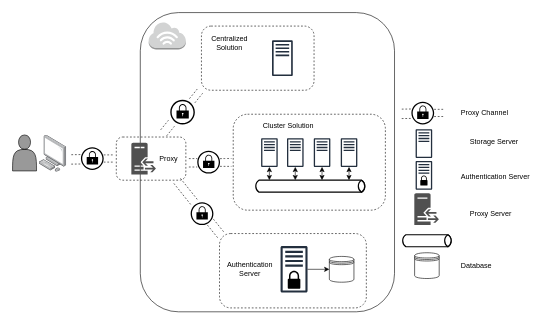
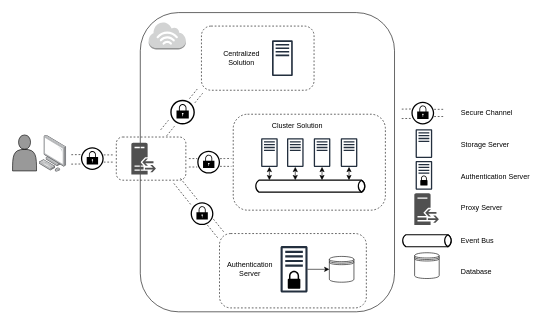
  <mxCell id="0" />
  <mxCell id="1" parent="0" />
  <mxCell id="2" value="" style="rounded=1;whiteSpace=wrap;html=1;fillColor=none;" parent="1" vertex="1"><mxGeometry x="233" y="20.5" width="424" height="499" as="geometry" /></mxCell>
  <mxCell id="3" value="" style="rounded=1;whiteSpace=wrap;html=1;dashed=1;" parent="1" vertex="1"><mxGeometry x="388" y="190" width="253.75" height="160" as="geometry" /></mxCell>
  <mxCell id="4" value="" style="rounded=1;whiteSpace=wrap;html=1;dashed=1;" parent="1" vertex="1"><mxGeometry x="365.13" y="389" width="244.87" height="124" as="geometry" /></mxCell>
  <mxCell id="5" value="" style="rounded=1;whiteSpace=wrap;html=1;dashed=1;" parent="1" vertex="1"><mxGeometry x="335" y="43" width="187.81" height="107" as="geometry" /></mxCell>
  <mxCell id="6" value="" style="shape=actor;whiteSpace=wrap;html=1;gradientColor=none;fillColor=#999999;" parent="1" vertex="1"><mxGeometry x="20" y="224.55" width="40" height="60" as="geometry" /></mxCell>
  <mxCell id="7" value="" style="outlineConnect=0;dashed=0;verticalLabelPosition=bottom;verticalAlign=top;align=center;html=1;shape=mxgraph.aws3.internet_3;fillColor=#D2D3D3;gradientColor=none;" parent="1" vertex="1"><mxGeometry x="247" y="36" width="62" height="46" as="geometry" /></mxCell>
  <mxCell id="8" value="" style="points=[];aspect=fixed;html=1;align=center;shadow=0;dashed=0;image;image=img/lib/allied_telesis/computer_and_terminals/Personal_Computer.svg;fillColor=#999999;gradientColor=none;" parent="1" vertex="1"><mxGeometry x="64.4" y="224.55" width="45.6" height="61.8" as="geometry" /></mxCell>
  <mxCell id="9" value="" style="outlineConnect=0;fontColor=#232F3E;gradientColor=none;fillColor=#232F3E;strokeColor=none;dashed=0;verticalLabelPosition=bottom;verticalAlign=top;align=center;html=1;fontSize=12;fontStyle=0;aspect=fixed;pointerEvents=1;shape=mxgraph.aws4.traditional_server;" parent="1" vertex="1"><mxGeometry x="466.94" y="409.63" width="45" height="78" as="geometry" /></mxCell>
  <mxCell id="10" value="Authentication Server" style="text;html=1;strokeColor=none;fillColor=none;align=center;verticalAlign=middle;whiteSpace=wrap;rounded=0;" parent="1" vertex="1"><mxGeometry x="371.01" y="438.18" width="90" height="20.9" as="geometry" /></mxCell>
  <mxCell id="11" value="" style="outlineConnect=0;fontColor=#232F3E;gradientColor=none;fillColor=#232F3E;strokeColor=none;dashed=0;verticalLabelPosition=bottom;verticalAlign=top;align=center;html=1;fontSize=12;fontStyle=0;aspect=fixed;pointerEvents=1;shape=mxgraph.aws4.traditional_server;" parent="1" vertex="1"><mxGeometry x="452.69" y="66.5" width="34.62" height="60" as="geometry" /></mxCell>
- <mxCell id="12" value="Centralized Solution" style="text;html=1;strokeColor=none;fillColor=none;align=center;verticalAlign=middle;whiteSpace=wrap;rounded=0;" parent="1" vertex="1"><mxGeometry x="361.81" y="61.5" width="40" height="20" as="geometry" /></mxCell>
+ <mxCell id="12" value="Centralized Solution" style="text;html=1;strokeColor=none;fillColor=none;align=center;verticalAlign=middle;whiteSpace=wrap;rounded=0;" parent="1" vertex="1"><mxGeometry x="381.81" y="86.5" width="40" height="20" as="geometry" /></mxCell>
  <mxCell id="13" value="" style="endArrow=classic;html=1;entryX=0;entryY=0.5;entryDx=0;entryDy=0;" parent="1" source="9" target="54" edge="1"><mxGeometry width="50" height="50" relative="1" as="geometry"><mxPoint x="556.94" y="675.63" as="sourcePoint" /><mxPoint x="550.63" y="476.658" as="targetPoint" /></mxGeometry></mxCell>
- <mxCell id="14" value="Cluster Solution" style="text;html=1;strokeColor=none;fillColor=none;align=center;verticalAlign=middle;whiteSpace=wrap;rounded=0;" parent="1" vertex="1"><mxGeometry x="435" y="200" width="90" height="20.9" as="geometry" /></mxCell>
+ <mxCell id="14" value="Cluster Solution" style="text;html=1;strokeColor=none;fillColor=none;align=center;verticalAlign=middle;whiteSpace=wrap;rounded=0;" parent="1" vertex="1"><mxGeometry x="450" y="200" width="90" height="20.9" as="geometry" /></mxCell>
  <mxCell id="15" value="" style="outlineConnect=0;fontColor=#232F3E;gradientColor=none;fillColor=#232F3E;strokeColor=none;dashed=0;verticalLabelPosition=bottom;verticalAlign=top;align=center;html=1;fontSize=12;fontStyle=0;aspect=fixed;pointerEvents=1;shape=mxgraph.aws4.traditional_server;" parent="1" vertex="1"><mxGeometry x="434.5" y="230" width="27.69" height="48" as="geometry" /></mxCell>
  <mxCell id="16" value="" style="outlineConnect=0;fontColor=#232F3E;gradientColor=none;fillColor=#232F3E;strokeColor=none;dashed=0;verticalLabelPosition=bottom;verticalAlign=top;align=center;html=1;fontSize=12;fontStyle=0;aspect=fixed;pointerEvents=1;shape=mxgraph.aws4.traditional_server;" parent="1" vertex="1"><mxGeometry x="477.69" y="230" width="27.69" height="48" as="geometry" /></mxCell>
  <mxCell id="17" value="" style="outlineConnect=0;fontColor=#232F3E;gradientColor=none;fillColor=#232F3E;strokeColor=none;dashed=0;verticalLabelPosition=bottom;verticalAlign=top;align=center;html=1;fontSize=12;fontStyle=0;aspect=fixed;pointerEvents=1;shape=mxgraph.aws4.traditional_server;" parent="1" vertex="1"><mxGeometry x="522.31" y="230" width="27.69" height="48" as="geometry" /></mxCell>
  <mxCell id="18" value="" style="outlineConnect=0;fontColor=#232F3E;gradientColor=none;fillColor=#232F3E;strokeColor=none;dashed=0;verticalLabelPosition=bottom;verticalAlign=top;align=center;html=1;fontSize=12;fontStyle=0;aspect=fixed;pointerEvents=1;shape=mxgraph.aws4.traditional_server;" parent="1" vertex="1"><mxGeometry x="567.31" y="230" width="27.69" height="48" as="geometry" /></mxCell>
  <mxCell id="19" value="" style="html=1;outlineConnect=0;fillColor=none;strokeColor=#000000;gradientColor=none;gradientDirection=north;strokeWidth=2;shape=mxgraph.networks.bus;gradientColor=none;gradientDirection=north;fontColor=#ffffff;perimeter=backbonePerimeter;backboneSize=20;" parent="1" vertex="1"><mxGeometry x="423" y="300" width="187" height="20" as="geometry" /></mxCell>
  <mxCell id="20" value="" style="endArrow=classic;startArrow=classic;html=1;strokeColor=#000000;" parent="1" target="15" edge="1"><mxGeometry width="50" height="50" relative="1" as="geometry"><mxPoint x="448.26" y="300.001" as="sourcePoint" /><mxPoint x="448.26" y="280.84" as="targetPoint" /></mxGeometry></mxCell>
  <mxCell id="21" value="" style="endArrow=classic;startArrow=classic;html=1;strokeColor=#000000;" parent="1" edge="1"><mxGeometry width="50" height="50" relative="1" as="geometry"><mxPoint x="491.45" y="300.001" as="sourcePoint" /><mxPoint x="491.491" y="277.77" as="targetPoint" /></mxGeometry></mxCell>
  <mxCell id="22" value="" style="endArrow=classic;startArrow=classic;html=1;strokeColor=#000000;" parent="1" edge="1"><mxGeometry width="50" height="50" relative="1" as="geometry"><mxPoint x="536.07" y="300.001" as="sourcePoint" /><mxPoint x="536.111" y="277.77" as="targetPoint" /></mxGeometry></mxCell>
  <mxCell id="23" value="" style="endArrow=classic;startArrow=classic;html=1;strokeColor=#000000;" parent="1" edge="1"><mxGeometry width="50" height="50" relative="1" as="geometry"><mxPoint x="581.07" y="300.001" as="sourcePoint" /><mxPoint x="581.111" y="277.77" as="targetPoint" /></mxGeometry></mxCell>
  <mxCell id="24" value="" style="endArrow=none;dashed=1;html=1;entryX=0.003;entryY=0.323;entryDx=0;entryDy=0;entryPerimeter=0;" parent="1" target="25" edge="1"><mxGeometry width="50" height="50" relative="1" as="geometry"><mxPoint x="118" y="257.5" as="sourcePoint" /><mxPoint x="179" y="257.5" as="targetPoint" /></mxGeometry></mxCell>
  <mxCell id="25" value="" style="points=[[0.5,0,0],[1,0.5,0],[0.5,1,0],[0,0.5,0],[0.145,0.145,0],[0.856,0.145,0],[0.855,0.856,0],[0.145,0.855,0]];verticalLabelPosition=bottom;html=1;verticalAlign=top;aspect=fixed;align=center;pointerEvents=1;shape=mxgraph.cisco19.lock;fillColor=#000000;strokeColor=none;dashed=1;" parent="1" vertex="1"><mxGeometry x="134" y="245" width="38" height="38" as="geometry" /></mxCell>
  <mxCell id="26" value="" style="points=[[0.5,0,0],[1,0.5,0],[0.5,1,0],[0,0.5,0],[0.145,0.145,0],[0.856,0.145,0],[0.855,0.856,0],[0.145,0.855,0]];verticalLabelPosition=bottom;html=1;verticalAlign=top;aspect=fixed;align=center;pointerEvents=1;shape=mxgraph.cisco19.lock;fillColor=#000000;strokeColor=none;dashed=1;" parent="1" vertex="1"><mxGeometry x="328" y="251" width="38" height="38" as="geometry" /></mxCell>
  <mxCell id="27" value="" style="endArrow=none;dashed=1;html=1;entryX=-0.073;entryY=0.829;entryDx=0;entryDy=0;entryPerimeter=0;" parent="1" target="28" edge="1"><mxGeometry width="50" height="50" relative="1" as="geometry"><mxPoint x="267" y="216" as="sourcePoint" /><mxPoint x="332" y="150" as="targetPoint" /></mxGeometry></mxCell>
  <mxCell id="28" value="" style="points=[[0.5,0,0],[1,0.5,0],[0.5,1,0],[0,0.5,0],[0.145,0.145,0],[0.856,0.145,0],[0.855,0.856,0],[0.145,0.855,0]];verticalLabelPosition=bottom;html=1;verticalAlign=top;aspect=fixed;align=center;pointerEvents=1;shape=mxgraph.cisco19.lock;fillColor=#000000;strokeColor=none;dashed=1;" parent="1" vertex="1"><mxGeometry x="283" y="166" width="41" height="41" as="geometry" /></mxCell>
  <mxCell id="29" value="" style="endArrow=none;dashed=1;html=1;entryX=-0.073;entryY=0.829;entryDx=0;entryDy=0;entryPerimeter=0;" parent="1" edge="1"><mxGeometry width="50" height="50" relative="1" as="geometry"><mxPoint x="277" y="226" as="sourcePoint" /><mxPoint x="290.007" y="209.989" as="targetPoint" /></mxGeometry></mxCell>
  <mxCell id="30" value="" style="endArrow=none;dashed=1;html=1;entryX=-0.073;entryY=0.829;entryDx=0;entryDy=0;entryPerimeter=0;" parent="1" edge="1"><mxGeometry width="50" height="50" relative="1" as="geometry"><mxPoint x="314.99" y="164.01" as="sourcePoint" /><mxPoint x="327.997" y="147.999" as="targetPoint" /></mxGeometry></mxCell>
  <mxCell id="31" value="" style="endArrow=none;dashed=1;html=1;entryX=-0.073;entryY=0.829;entryDx=0;entryDy=0;entryPerimeter=0;" parent="1" edge="1"><mxGeometry width="50" height="50" relative="1" as="geometry"><mxPoint x="324" y="171.01" as="sourcePoint" /><mxPoint x="337.007" y="154.999" as="targetPoint" /></mxGeometry></mxCell>
  <mxCell id="32" value="" style="endArrow=none;dashed=1;html=1;entryX=-0.054;entryY=0.339;entryDx=0;entryDy=0;entryPerimeter=0;" parent="1" edge="1"><mxGeometry width="50" height="50" relative="1" as="geometry"><mxPoint x="314.05" y="278.02" as="sourcePoint" /><mxPoint x="327.998" y="278.002" as="targetPoint" /></mxGeometry></mxCell>
  <mxCell id="33" value="" style="endArrow=none;dashed=1;html=1;entryX=-0.054;entryY=0.339;entryDx=0;entryDy=0;entryPerimeter=0;" parent="1" edge="1"><mxGeometry width="50" height="50" relative="1" as="geometry"><mxPoint x="314.05" y="263.99" as="sourcePoint" /><mxPoint x="327.998" y="263.972" as="targetPoint" /></mxGeometry></mxCell>
  <mxCell id="34" value="" style="endArrow=none;dashed=1;html=1;" parent="1" edge="1"><mxGeometry width="50" height="50" relative="1" as="geometry"><mxPoint x="366" y="276.94" as="sourcePoint" /><mxPoint x="385" y="277" as="targetPoint" /></mxGeometry></mxCell>
  <mxCell id="35" value="" style="endArrow=none;dashed=1;html=1;" parent="1" edge="1"><mxGeometry width="50" height="50" relative="1" as="geometry"><mxPoint x="366" y="264.14" as="sourcePoint" /><mxPoint x="385" y="263.85" as="targetPoint" /><Array as="points"><mxPoint x="374" y="263.85" /></Array></mxGeometry></mxCell>
  <mxCell id="36" value="" style="endArrow=none;dashed=1;html=1;entryX=-0.009;entryY=0.737;entryDx=0;entryDy=0;entryPerimeter=0;" parent="1" target="25" edge="1"><mxGeometry width="50" height="50" relative="1" as="geometry"><mxPoint x="117.89" y="273.23" as="sourcePoint" /><mxPoint x="127.004" y="273.004" as="targetPoint" /></mxGeometry></mxCell>
  <mxCell id="37" value="" style="endArrow=none;dashed=1;html=1;" parent="1" edge="1"><mxGeometry width="50" height="50" relative="1" as="geometry"><mxPoint x="172" y="269.83" as="sourcePoint" /><mxPoint x="189" y="269.83" as="targetPoint" /></mxGeometry></mxCell>
  <mxCell id="38" value="" style="endArrow=none;dashed=1;html=1;" parent="1" edge="1"><mxGeometry width="50" height="50" relative="1" as="geometry"><mxPoint x="172" y="257.83" as="sourcePoint" /><mxPoint x="189" y="257.83" as="targetPoint" /></mxGeometry></mxCell>
  <mxCell id="39" value="" style="points=[[0.5,0,0],[1,0.5,0],[0.5,1,0],[0,0.5,0],[0.145,0.145,0],[0.856,0.145,0],[0.855,0.856,0],[0.145,0.855,0]];verticalLabelPosition=bottom;html=1;verticalAlign=top;aspect=fixed;align=center;pointerEvents=1;shape=mxgraph.cisco19.lock;fillColor=#000000;strokeColor=none;dashed=1;" parent="1" vertex="1"><mxGeometry x="317" y="336.9" width="38" height="38" as="geometry" /></mxCell>
  <mxCell id="40" value="" style="endArrow=none;dashed=1;html=1;" parent="1" edge="1"><mxGeometry width="50" height="50" relative="1" as="geometry"><mxPoint x="300" y="297" as="sourcePoint" /><mxPoint x="328" y="332" as="targetPoint" /></mxGeometry></mxCell>
  <mxCell id="41" value="" style="endArrow=none;dashed=1;html=1;" parent="1" edge="1"><mxGeometry width="50" height="50" relative="1" as="geometry"><mxPoint x="289" y="305.37" as="sourcePoint" /><mxPoint x="317" y="340.37" as="targetPoint" /></mxGeometry></mxCell>
  <mxCell id="42" value="" style="endArrow=none;dashed=1;html=1;" parent="1" edge="1"><mxGeometry width="50" height="50" relative="1" as="geometry"><mxPoint x="355" y="365" as="sourcePoint" /><mxPoint x="372" y="386" as="targetPoint" /></mxGeometry></mxCell>
  <mxCell id="43" value="" style="endArrow=none;dashed=1;html=1;" parent="1" edge="1"><mxGeometry width="50" height="50" relative="1" as="geometry"><mxPoint x="345" y="374.9" as="sourcePoint" /><mxPoint x="362" y="395.9" as="targetPoint" /></mxGeometry></mxCell>
  <mxCell id="44" value="" style="endArrow=none;dashed=1;html=1;entryX=0.003;entryY=0.323;entryDx=0;entryDy=0;entryPerimeter=0;" parent="1" target="45" edge="1"><mxGeometry width="50" height="50" relative="1" as="geometry"><mxPoint x="669.11" y="181.5" as="sourcePoint" /><mxPoint x="730.11" y="181.5" as="targetPoint" /></mxGeometry></mxCell>
  <mxCell id="45" value="" style="points=[[0.5,0,0],[1,0.5,0],[0.5,1,0],[0,0.5,0],[0.145,0.145,0],[0.856,0.145,0],[0.855,0.856,0],[0.145,0.855,0]];verticalLabelPosition=bottom;html=1;verticalAlign=top;aspect=fixed;align=center;pointerEvents=1;shape=mxgraph.cisco19.lock;fillColor=#000000;strokeColor=none;dashed=1;" parent="1" vertex="1"><mxGeometry x="685.11" y="169" width="38" height="38" as="geometry" /></mxCell>
  <mxCell id="46" value="" style="endArrow=none;dashed=1;html=1;entryX=-0.009;entryY=0.737;entryDx=0;entryDy=0;entryPerimeter=0;" parent="1" target="45" edge="1"><mxGeometry width="50" height="50" relative="1" as="geometry"><mxPoint x="669" y="197.23" as="sourcePoint" /><mxPoint x="678.114" y="197.004" as="targetPoint" /></mxGeometry></mxCell>
  <mxCell id="47" value="" style="endArrow=none;dashed=1;html=1;" parent="1" edge="1"><mxGeometry width="50" height="50" relative="1" as="geometry"><mxPoint x="723.11" y="193.83" as="sourcePoint" /><mxPoint x="740.11" y="193.83" as="targetPoint" /></mxGeometry></mxCell>
  <mxCell id="48" value="" style="endArrow=none;dashed=1;html=1;" parent="1" edge="1"><mxGeometry width="50" height="50" relative="1" as="geometry"><mxPoint x="723.11" y="181.83" as="sourcePoint" /><mxPoint x="740.11" y="181.83" as="targetPoint" /></mxGeometry></mxCell>
- <mxCell id="49" value="Proxy Channel" style="text;html=1;strokeColor=none;fillColor=none;align=left;verticalAlign=middle;whiteSpace=wrap;rounded=0;dashed=1;" parent="1" vertex="1"><mxGeometry x="765.89" y="176.5" width="97.11" height="20" as="geometry" /></mxCell>
+ <mxCell id="49" value="Secure Channel" style="text;html=1;strokeColor=none;fillColor=none;align=left;verticalAlign=middle;whiteSpace=wrap;rounded=0;dashed=1;" parent="1" vertex="1"><mxGeometry x="765.89" y="176.5" width="97.11" height="20" as="geometry" /></mxCell>
  <mxCell id="50" value="" style="outlineConnect=0;fontColor=#232F3E;gradientColor=none;fillColor=#232F3E;strokeColor=none;dashed=0;verticalLabelPosition=bottom;verticalAlign=top;align=center;html=1;fontSize=12;fontStyle=0;aspect=fixed;pointerEvents=1;shape=mxgraph.aws4.traditional_server;" parent="1" vertex="1"><mxGeometry x="692.15" y="215" width="27.69" height="48" as="geometry" /></mxCell>
- <mxCell id="51" value="Storage&amp;nbsp;Server" style="text;html=1;strokeColor=none;fillColor=none;align=left;verticalAlign=middle;whiteSpace=wrap;rounded=0;dashed=1;" parent="1" vertex="1"><mxGeometry x="780.89" y="226" width="120" height="20" as="geometry" /></mxCell>
+ <mxCell id="51" value="Storage&amp;nbsp;Server" style="text;html=1;strokeColor=none;fillColor=none;align=left;verticalAlign=middle;whiteSpace=wrap;rounded=0;dashed=1;" parent="1" vertex="1"><mxGeometry x="765.89" y="231" width="120" height="20" as="geometry" /></mxCell>
  <mxCell id="52" value="" style="html=1;outlineConnect=0;fillColor=none;strokeColor=#000000;gradientColor=none;gradientDirection=north;strokeWidth=2;shape=mxgraph.networks.bus;gradientColor=none;gradientDirection=north;fontColor=#ffffff;perimeter=backbonePerimeter;backboneSize=20;" parent="1" vertex="1"><mxGeometry x="668" y="399" width="86" height="4" as="geometry" /></mxCell>
+ <mxCell id="53" value="Event Bus" style="text;html=1;strokeColor=none;fillColor=none;align=left;verticalAlign=middle;whiteSpace=wrap;rounded=0;dashed=1;" parent="1" vertex="1"><mxGeometry x="765.89" y="391" width="65.89" height="20" as="geometry" /></mxCell>
  <mxCell id="54" value="" style="shape=datastore;whiteSpace=wrap;html=1;" parent="1" vertex="1"><mxGeometry x="548.32" y="427.13" width="41" height="43" as="geometry" /></mxCell>
  <mxCell id="55" value="" style="pointerEvents=1;shadow=0;dashed=0;html=1;strokeColor=none;labelPosition=center;verticalLabelPosition=bottom;verticalAlign=top;outlineConnect=0;align=center;shape=mxgraph.office.security.lock_protected;fillColor=#000000;" parent="1" vertex="1"><mxGeometry x="478.94" y="451" width="21" height="30" as="geometry" /></mxCell>
  <mxCell id="56" value="" style="pointerEvents=1;shadow=0;dashed=0;html=1;strokeColor=none;labelPosition=center;verticalLabelPosition=bottom;verticalAlign=top;outlineConnect=0;align=center;shape=mxgraph.office.security.lock_protected;fillColor=#000000;" parent="1" vertex="1"><mxGeometry x="700" y="292" width="12" height="17" as="geometry" /></mxCell>
  <mxCell id="57" value="Authentication Server" style="text;html=1;align=left;verticalAlign=middle;resizable=0;points=[];autosize=1;" parent="1" vertex="1"><mxGeometry x="765.89" y="284.55" width="125" height="18" as="geometry" /></mxCell>
  <mxCell id="58" value="" style="outlineConnect=0;fontColor=#232F3E;gradientColor=none;fillColor=#232F3E;strokeColor=none;dashed=0;verticalLabelPosition=bottom;verticalAlign=top;align=center;html=1;fontSize=12;fontStyle=0;aspect=fixed;pointerEvents=1;shape=mxgraph.aws4.traditional_server;" parent="1" vertex="1"><mxGeometry x="692.15" y="268" width="27.69" height="48" as="geometry" /></mxCell>
  <mxCell id="59" value="" style="shape=datastore;whiteSpace=wrap;html=1;" parent="1" vertex="1"><mxGeometry x="690.5" y="421" width="41" height="43" as="geometry" /></mxCell>
- <mxCell id="60" value="Database" style="text;html=1;align=left;verticalAlign=middle;resizable=0;points=[];autosize=1;" parent="1" vertex="1"><mxGeometry x="765.89" y="433.5" width="61" height="18" as="geometry" /></mxCell>
+ <mxCell id="60" value="Database" style="text;html=1;align=left;verticalAlign=middle;resizable=0;points=[];autosize=1;" parent="1" vertex="1"><mxGeometry x="765.89" y="443.5" width="61" height="18" as="geometry" /></mxCell>
  <mxCell id="61" value="" style="pointerEvents=1;shadow=0;dashed=0;html=1;strokeColor=none;fillColor=#505050;labelPosition=center;verticalLabelPosition=bottom;verticalAlign=top;outlineConnect=0;align=center;shape=mxgraph.office.servers.reverse_proxy;" parent="1" vertex="1"><mxGeometry x="218.11" y="237.5" width="41" height="53" as="geometry" /></mxCell>
  <mxCell id="62" value="" style="rounded=1;whiteSpace=wrap;html=1;dashed=1;fillColor=none;" parent="1" vertex="1"><mxGeometry x="193" y="228" width="116" height="72" as="geometry" /></mxCell>
- <mxCell id="63" value="Proxy" style="text;html=1;align=center;verticalAlign=middle;resizable=0;points=[];autosize=1;" parent="1" vertex="1"><mxGeometry x="259.11" y="255" width="41" height="18" as="geometry" /></mxCell>
  <mxCell id="64" value="" style="pointerEvents=1;shadow=0;dashed=0;html=1;strokeColor=none;fillColor=#505050;labelPosition=center;verticalLabelPosition=bottom;verticalAlign=top;outlineConnect=0;align=center;shape=mxgraph.office.servers.reverse_proxy;" parent="1" vertex="1"><mxGeometry x="690" y="321.9" width="41" height="53" as="geometry" /></mxCell>
- <mxCell id="65" value="Proxy Server" style="text;html=1;align=left;verticalAlign=middle;resizable=0;points=[];autosize=1;" parent="1" vertex="1"><mxGeometry x="780.89" y="346.9" width="79" height="18" as="geometry" /></mxCell>
+ <mxCell id="65" value="Proxy Server" style="text;html=1;align=left;verticalAlign=middle;resizable=0;points=[];autosize=1;" parent="1" vertex="1"><mxGeometry x="765.89" y="336.9" width="79" height="18" as="geometry" /></mxCell>
